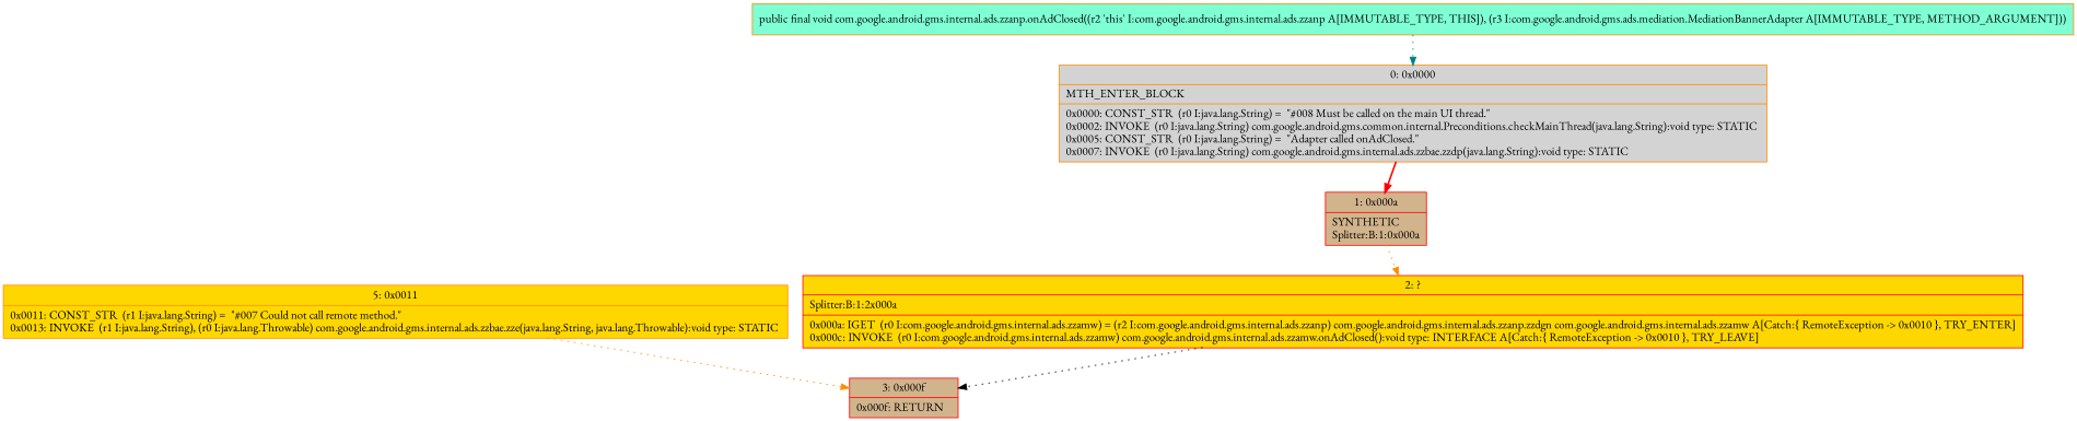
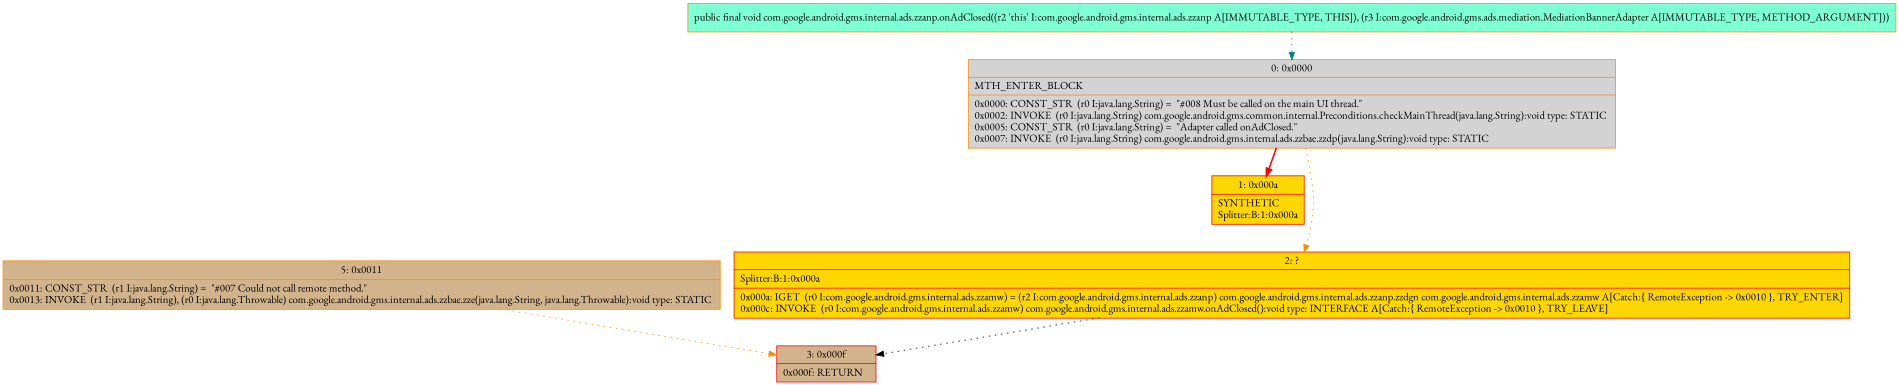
  digraph {
    fontname="EB Garamond"
    node [color=darkorange fillcolor=tan fontname="EB Garamond" shape=record style=filled]
    edge [color=darkorange fontname="EB Garamond" style=dotted]
    n1 [fillcolor=lightgrey label="{0\:\ 0x0000|MTH_ENTER_BLOCK\l|0x0000: CONST_STR  (r0 I:java.lang.String) =  \"#008 Must be called on the main UI thread.\" \l0x0002: INVOKE  (r0 I:java.lang.String) com.google.android.gms.common.internal.Preconditions.checkMainThread(java.lang.String):void type: STATIC \l0x0005: CONST_STR  (r0 I:java.lang.String) =  \"Adapter called onAdClosed.\" \l0x0007: INVOKE  (r0 I:java.lang.String) com.google.android.gms.internal.ads.zzbae.zzdp(java.lang.String):void type: STATIC \l}"]
-   n2 [color=red label="{1\:\ 0x000a|SYNTHETIC\lSplitter:B:1:0x000a\l}"]
-   n3 [color=red fillcolor=gold label="{2\:\ ?|Splitter:B:1:2x000a\l|0x000a: IGET  (r0 I:com.google.android.gms.internal.ads.zzamw) = (r2 I:com.google.android.gms.internal.ads.zzanp) com.google.android.gms.internal.ads.zzanp.zzdgn com.google.android.gms.internal.ads.zzamw A[Catch:\{ RemoteException \-\> 0x0010 \}, TRY_ENTER]\l0x000c: INVOKE  (r0 I:com.google.android.gms.internal.ads.zzamw) com.google.android.gms.internal.ads.zzamw.onAdClosed():void type: INTERFACE A[Catch:\{ RemoteException \-\> 0x0010 \}, TRY_LEAVE]\l}"]
+   n2 [color=red fillcolor=gold label="{1\:\ 0x000a|SYNTHETIC\lSplitter:B:1:0x000a\l}"]
+   n3 [color=red fillcolor=gold label="{2\:\ ?|Splitter:B:1:0x000a\l|0x000a: IGET  (r0 I:com.google.android.gms.internal.ads.zzamw) = (r2 I:com.google.android.gms.internal.ads.zzanp) com.google.android.gms.internal.ads.zzanp.zzdgn com.google.android.gms.internal.ads.zzamw A[Catch:\{ RemoteException \-\> 0x0010 \}, TRY_ENTER]\l0x000c: INVOKE  (r0 I:com.google.android.gms.internal.ads.zzamw) com.google.android.gms.internal.ads.zzamw.onAdClosed():void type: INTERFACE A[Catch:\{ RemoteException \-\> 0x0010 \}, TRY_LEAVE]\l}"]
    n4 [color=red label="{3\:\ 0x000f|0x000f: RETURN   \l}"]
-   n5 [fillcolor=gold label="{5\:\ 0x0011|0x0011: CONST_STR  (r1 I:java.lang.String) =  \"#007 Could not call remote method.\" \l0x0013: INVOKE  (r1 I:java.lang.String), (r0 I:java.lang.Throwable) com.google.android.gms.internal.ads.zzbae.zze(java.lang.String, java.lang.Throwable):void type: STATIC \l}"]
+   n5 [label="{5\:\ 0x0011|0x0011: CONST_STR  (r1 I:java.lang.String) =  \"#007 Could not call remote method.\" \l0x0013: INVOKE  (r1 I:java.lang.String), (r0 I:java.lang.Throwable) com.google.android.gms.internal.ads.zzbae.zze(java.lang.String, java.lang.Throwable):void type: STATIC \l}"]
    n6 [fillcolor=aquamarine label="{public final void com.google.android.gms.internal.ads.zzanp.onAdClosed((r2 'this' I:com.google.android.gms.internal.ads.zzanp A[IMMUTABLE_TYPE, THIS]), (r3 I:com.google.android.gms.ads.mediation.MediationBannerAdapter A[IMMUTABLE_TYPE, METHOD_ARGUMENT])) }"]
    n1 -> n2 [color=red style=bold]
-   n2 -> n3
+   n1 -> n3
    n3 -> n4 [color=black]
    n5 -> n4
    n6 -> n1 [color=teal]
  }
